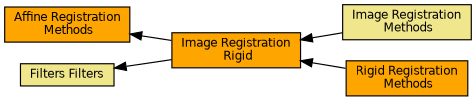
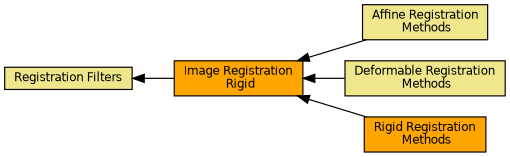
  digraph {
    rankdir=LR
    node [color=black fillcolor=orange fontname=Helvetica fontsize=10 shape=box style=filled]
    edge [dir=back fontname=Helvetica fontsize=10 labelfontname=Helvetica labelfontsize=10 shape=plaintext style=solid]
-   n1 [height=0.2 label="Affine Registration\l Methods" width=0.4]
-   n2 [fillcolor=khaki height=0.2 label="Image Registration\l Methods" width=0.4]
+   n1 [fillcolor=khaki height=0.2 label="Affine Registration\l Methods" width=0.4]
+   n2 [fillcolor=khaki height=0.2 label="Deformable Registration\l Methods" width=0.4]
    n3 [fontcolor=black height=0.2 label="Image Registration\l Rigid" width=0.4]
    n4 [height=0.2 label="Rigid Registration\l Methods" width=0.4]
-   n5 [fillcolor=khaki height=0.2 label="Filters Filters" width=0.4]
-   n1 -> n3
+   n5 [fillcolor=khaki height=0.2 label="Registration Filters" width=0.4]
+   n3 -> n1
    n3 -> n2
    n3 -> n4
    n5 -> n3
  }
